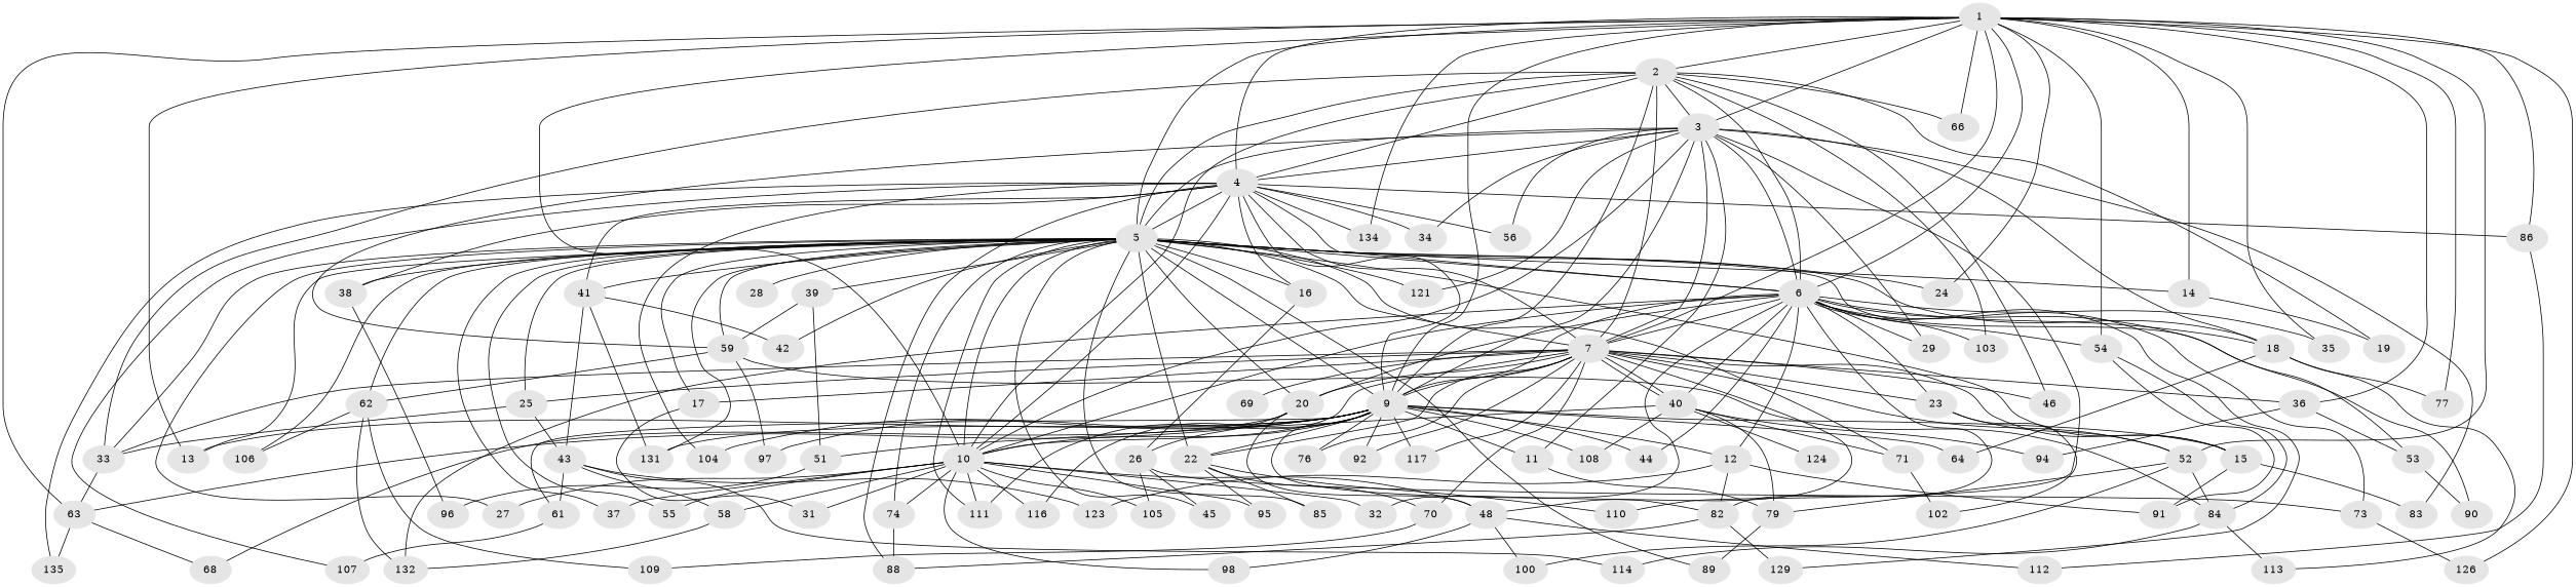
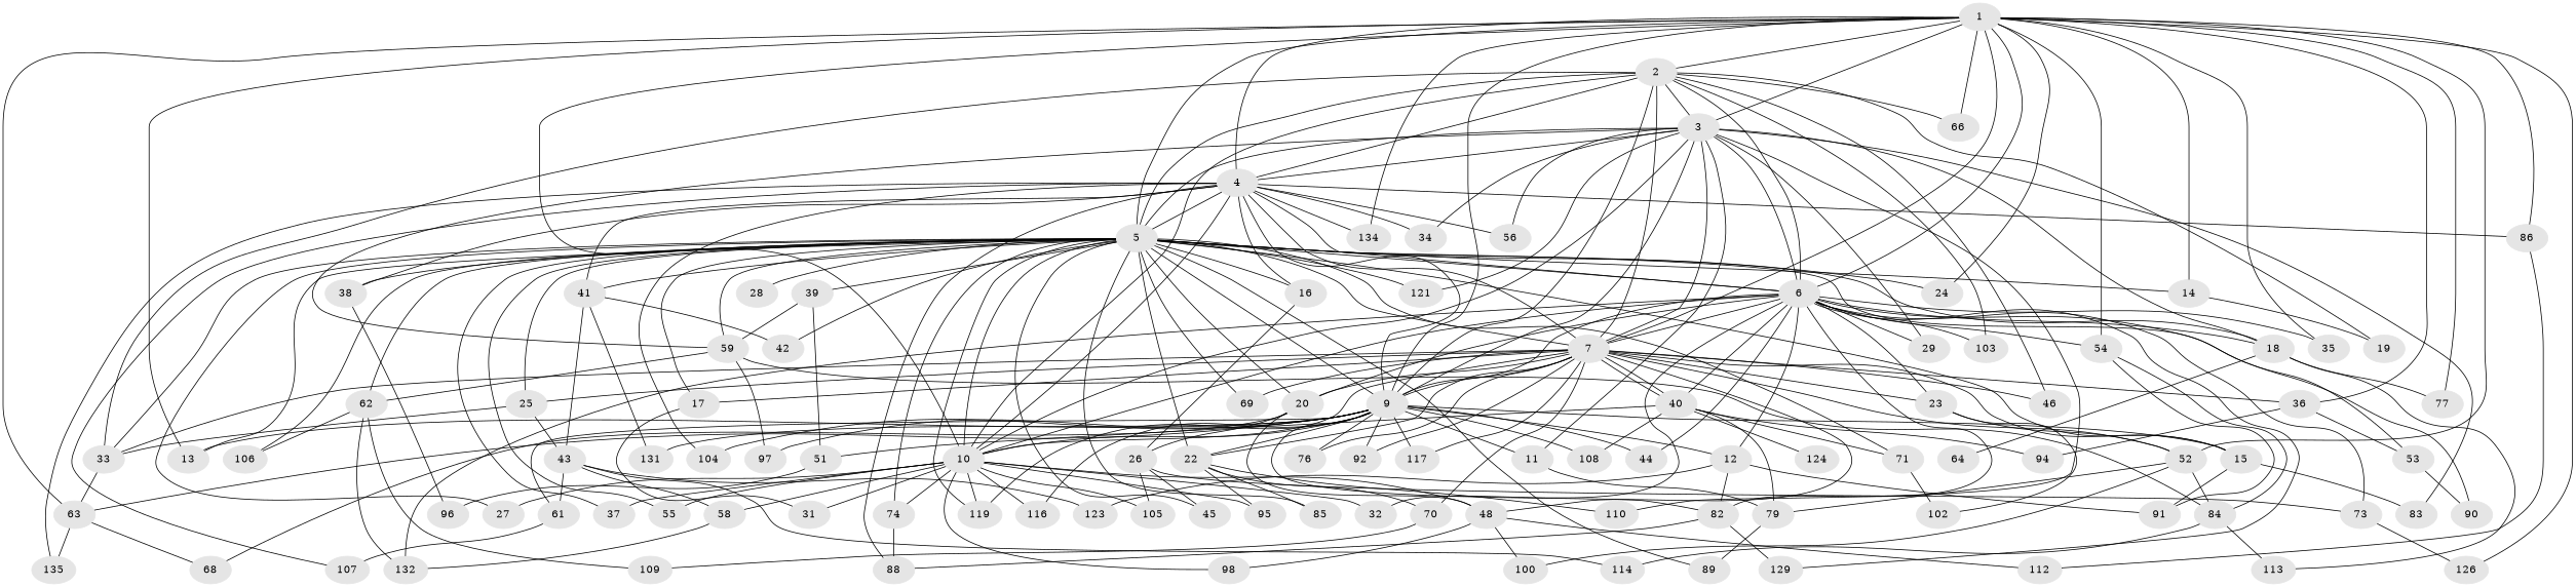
  graph {
    node [color=gray90 style=filled]
    1 [super="+101"]
    2 [super="+122"]
    3 [super="+47"]
    4 [super="+87"]
    5 [super="+8"]
    6 [super="+57"]
    7 [super="+49"]
    9 [super="+60"]
    10 [super="+50"]
    13
    14
    24
    35
    36
    52 [super="+130"]
    54
    63 [super="+65"]
    66
    77
    86
    126
    134
    19
    33 [super="+81"]
    46
    103
    11
    18 [super="+111"]
    29
    34
    56
    59 [super="+78"]
    83
    110
    121
    16
    38
    41
    88 [super="+93"]
    104
    107
    135
    15 [super="+125"]
    17
    20 [super="+21"]
    22 [super="+30"]
    25 [super="+115"]
    27
    28
    37
    39
    42
    45
    53
    55
    62 [super="+133"]
    69
    71 [super="+99"]
    74
    85
    89
    106
-   119 [super="+120" label=111]
+   119 [super="+120"]
    12
    23
    32
    40 [super="+67"]
    44
    73
    82 [super="+118"]
    90
    129
    132
    48
    70
    76
    92
    117
    61
    64
    97
    108
    116
    131
    31
    58
    95
    98
    105
    94
    79 [super="+80"]
    100
    84 [super="+127"]
    91 [super="+128"]
    68
    112
    113
    26
    96
    43
    51
    123
    114
    109
    102
    124
    1 -- 2
    1 -- 3
    1 -- 4
    1 -- 5 [weight=2]
    1 -- 6
    1 -- 7
    1 -- 9
    1 -- 10
    1 -- 13
    1 -- 14
    1 -- 24
    1 -- 35
    1 -- 36
    1 -- 52
    1 -- 54
    1 -- 63
    1 -- 66
    1 -- 77
    1 -- 86
    1 -- 126
    1 -- 134
    2 -- 3
    2 -- 4
    2 -- 5 [weight=3]
    2 -- 6
    2 -- 7
    2 -- 9
    2 -- 10
    2 -- 66
    2 -- 19
    2 -- 33
    2 -- 46
    2 -- 103
    3 -- 4
    3 -- 5 [weight=3]
    3 -- 6
    3 -- 7
    3 -- 9
    3 -- 10
    3 -- 11
    3 -- 18
    3 -- 29
    3 -- 34
    3 -- 56
    3 -- 59
    3 -- 83
    3 -- 110
    3 -- 121
    4 -- 5 [weight=3]
    4 -- 6
    4 -- 7
    4 -- 9
    4 -- 10
    4 -- 86
    4 -- 134
    4 -- 34
    4 -- 56
    4 -- 16
    4 -- 38
    4 -- 41
    4 -- 88
    4 -- 104
    4 -- 107
    4 -- 135
    5 -- 6 [weight=2]
    5 -- 7 [weight=2]
    5 -- 9 [weight=2]
    5 -- 10 [weight=2]
    5 -- 13
    5 -- 14
    5 -- 24
    5 -- 33
    5 -- 18
    5 -- 59
    5 -- 121
    5 -- 16
    5 -- 38
    5 -- 41
    5 -- 15
    5 -- 17
    5 -- 20
    5 -- 22
    5 -- 25
    5 -- 27
    5 -- 28
    5 -- 37
    5 -- 39 [weight=2]
    5 -- 42
    5 -- 45
    5 -- 53
    5 -- 55
    5 -- 62
-   5 -- 131
+   5 -- 69
    5 -- 71 [weight=2]
    5 -- 74
    5 -- 85
    5 -- 89
    5 -- 106
    5 -- 119
    6 -- 7
    6 -- 9 [weight=2]
    6 -- 10
    6 -- 35
    6 -- 54
    6 -- 103
    6 -- 18
    6 -- 29
    6 -- 20
    6 -- 12
    6 -- 23
    6 -- 32
    6 -- 40
    6 -- 44
    6 -- 73
    6 -- 82
    6 -- 90
    6 -- 129
    6 -- 132
    7 -- 9
    7 -- 10
    7 -- 36
    7 -- 52
    7 -- 33
    7 -- 46
    7 -- 15
    7 -- 17
    7 -- 20
    7 -- 22
    7 -- 25
    7 -- 69
    7 -- 23
    7 -- 40
    7 -- 40
    7 -- 48
    7 -- 70
    7 -- 76
    7 -- 92
    7 -- 117
    9 -- 10 [weight=2]
    9 -- 13
    9 -- 63
    9 -- 11
    9 -- 104
    9 -- 15
    9 -- 22 [weight=2]
    9 -- 119
    9 -- 12
    9 -- 44
    9 -- 82
    9 -- 76
    9 -- 92
    9 -- 117
    9 -- 61
-   9 -- 64
    9 -- 97
    9 -- 108
    9 -- 116
    9 -- 131
    10 -- 27
    10 -- 37
    10 -- 55
    10 -- 74
    10 -- 119
    10 -- 32
    10 -- 48
    10 -- 116
    10 -- 31
    10 -- 58
    10 -- 95
    10 -- 98
    10 -- 105
    14 -- 19
    36 -- 53
    36 -- 94
    52 -- 79
    52 -- 100
    52 -- 84
    54 -- 84
    54 -- 91
    63 -- 135
    63 -- 68
    86 -- 112
    33 -- 63
    11 -- 79
    18 -- 77
    18 -- 64
    18 -- 113
    59 -- 62
    59 -- 97
    59 -- 84
    16 -- 26
    38 -- 96
    41 -- 42
    41 -- 131
    41 -- 43
    15 -- 83
    15 -- 91
    17 -- 31
    20 -- 48
    20 -- 68
    20 -- 26
    22 -- 110
    22 -- 85
    22 -- 70
    22 -- 95
    25 -- 33
    25 -- 43
    39 -- 59
    39 -- 51
    53 -- 90
    62 -- 106
    62 -- 132
    62 -- 109
    71 -- 102
    74 -- 88
    12 -- 82
    12 -- 91
    12 -- 123
    23 -- 52
    23 -- 102
    40 -- 71
    40 -- 108
    40 -- 94
    40 -- 79
    40 -- 51
    40 -- 124
    73 -- 126
    82 -- 88
    82 -- 129
    48 -- 98
    48 -- 100
    48 -- 112
    70 -- 109
    61 -- 107
    58 -- 132
    79 -- 89
    84 -- 113
    84 -- 114
    26 -- 45
    26 -- 73
    26 -- 105
    43 -- 61
    43 -- 58
    43 -- 123
    43 -- 114
    51 -- 96
  }
